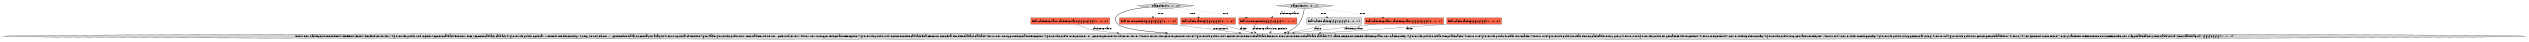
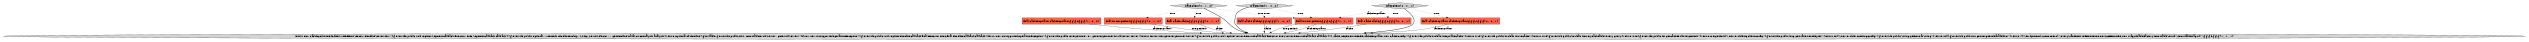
  digraph {
    node [fillcolor=tomato shape=box style=filled]
    edge [style=solid]
    n1 [label="final CachePopulator cachePopulator@@@2@@@['1', '0', '0']"]
    n2 [fillcolor=lightgray label="return new CachingClusteredClient(WAREHOUSE,new TimelineServerView(){@Override public void registerSegmentCallback(Executor exec,SegmentCallback callback){}@Override public Optional<? extends TimelineLookup<String,ServerSelector>> getTimeline(DataSourceAnalysis analysis){return Optional.of(timeline)}@Nullable @Override public List<ImmutableDruidServer> getDruidServers(){throw new UnsupportedOperationException()}@Override public void registerTimelineCallback(final Executor exec,final TimelineCallback callback){throw new UnsupportedOperationException()}@Override public QueryRunner<T> getQueryRunner(DruidServer server){return serverView.getQueryRunner(server)}@Override public void registerServerRemovedCallback(Executor exec,ServerRemovedCallback callback){}},cache,OBJECT_MAPPER,cachePopulator,new CacheConfig(){@Override public boolean isPopulateCache(){return true}@Override public boolean isUseCache(){return true}@Override public boolean isQueryCacheable(Query query){return true}@Override public int getCacheBulkMergeLimit(){return mergeLimit}},new DruidHttpClientConfig(){@Override public long getMaxQueuedBytes(){return 0L}},new DruidProcessingConfig(){@Override public String getFormatString(){return null}@Override public int getMergePoolParallelism(){return 4}},ForkJoinPool.commonPool(),QueryStackTests.DEFAULT_NOOP_SCHEDULER,new MapJoinableFactory(ImmutableSet.of(),ImmutableMap.of()))@@@3@@@['1', '1', '1']" shape=ellipse]
    n3 [label="final int mergeLimit@@@2@@@['0', '1', '0']"]
    n4 [label="final Cache cache@@@2@@@['0', '1', '0']"]
-   n5 [fillcolor=lightgray label="final Cache cache@@@2@@@['0', '0', '1']"]
+   n5 [label="final Cache cache@@@2@@@['0', '0', '1']"]
+   n6 [fillcolor=lightgray label="makeClient['1', '0', '0']" shape=diamond]
    n7 [label="final int mergeLimit@@@2@@@['1', '1', '1']"]
    n8 [label="final Cache cache@@@2@@@['1', '0', '0']"]
    n9 [fillcolor=lightgray label="makeClient['0', '0', '1']" shape=diamond]
    n10 [label="final CachePopulator cachePopulator@@@2@@@['0', '0', '1']"]
    n11 [fillcolor=lightgray label="makeClient['0', '1', '0']" shape=diamond]
    n1 -> n2 [label=cachePopulator]
    n3 -> n2 [label=mergeLimit]
    n4 -> n2 [label=cache]
    n5 -> n2 [label=cache]
+   n6 -> n2 [style=bold]
+   n6 -> n7 [label=true style=dotted]
+   n6 -> n8 [label=true style=dotted]
    n7 -> n2 [label=cachePopulator]
    n7 -> n2 [label=mergeLimit]
    n8 -> n2 [label=cache]
    n9 -> n2 [style=bold]
    n9 -> n5 [label=true style=dotted]
    n9 -> n7 [label=cachePopulator style=dotted]
    n9 -> n10 [label=true style=dotted]
    n10 -> n2 [label=cachePopulator]
    n11 -> n2 [style=bold]
    n11 -> n3 [label=true style=dotted]
    n11 -> n4 [label=true style=dotted]
    n11 -> n7 [label=true style=dotted]
  }
